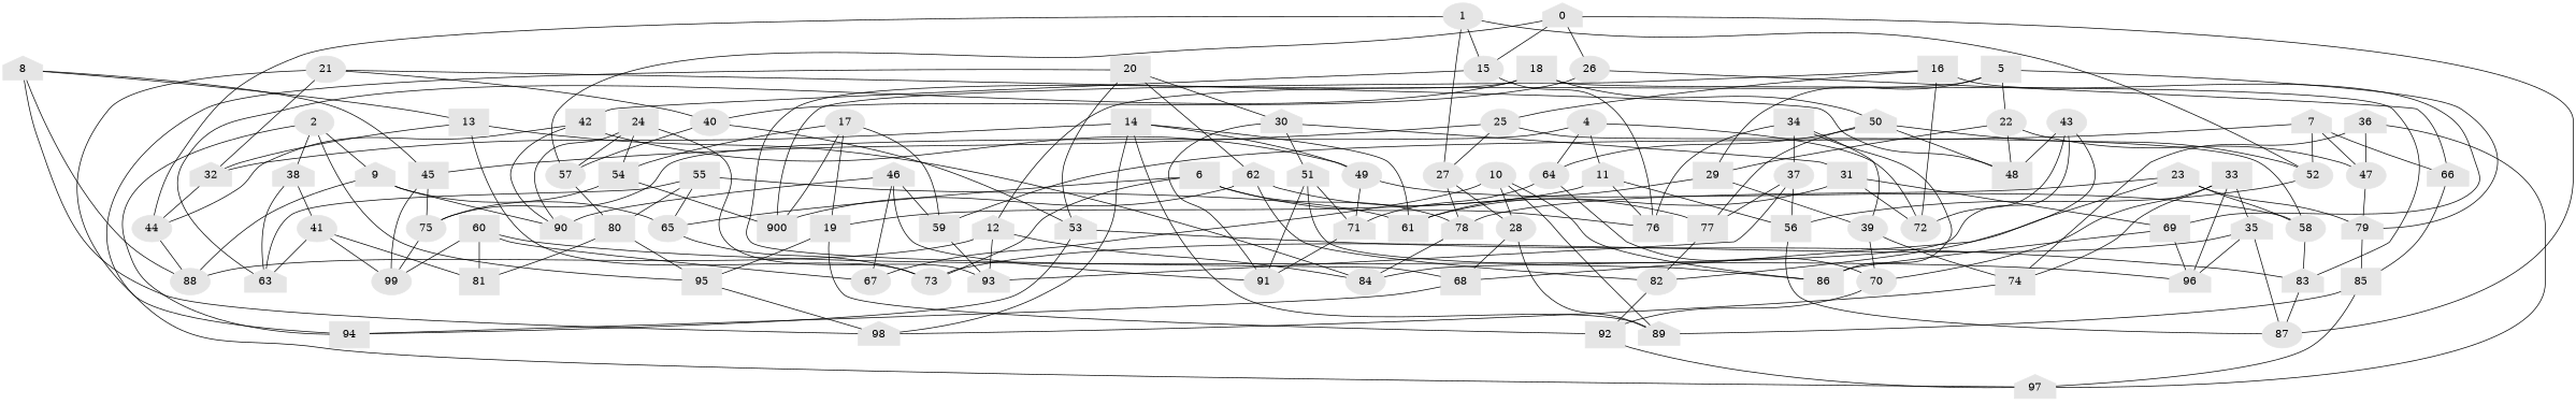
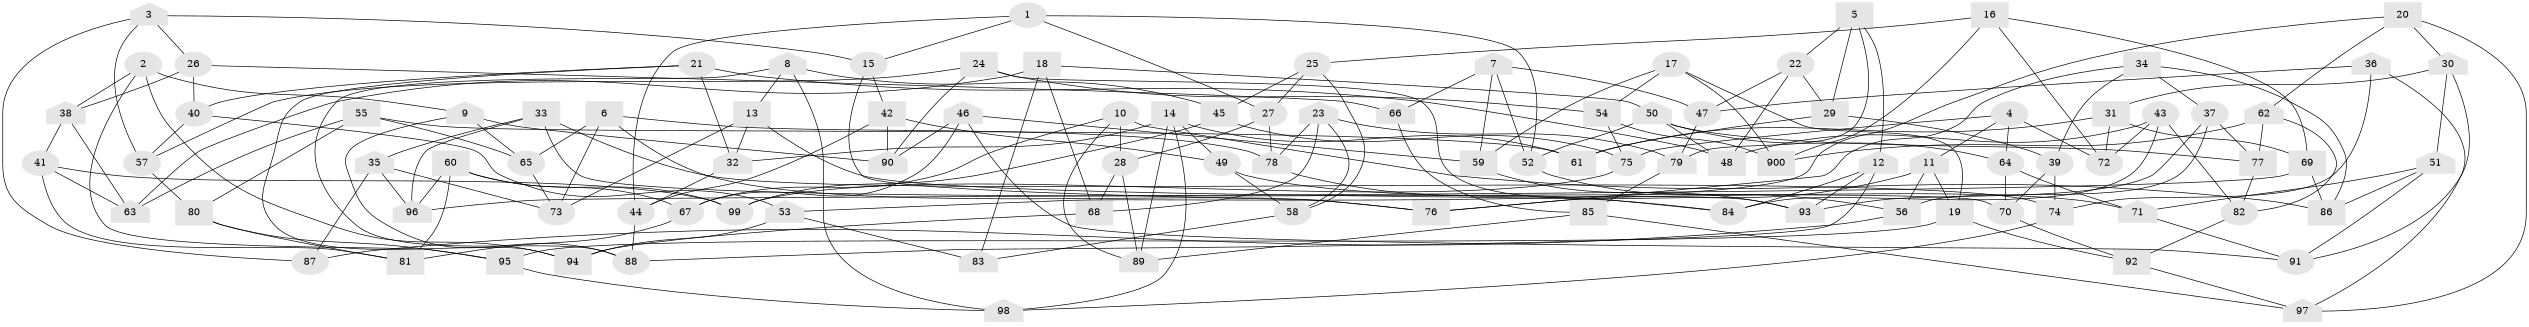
  graph {
    node [color=gray90 shape=ellipse style=filled]
    1
    15
    27
    44
    52
    76 [shape=box]
    42 [shape=box]
    78 [shape=house]
    28
    88
    56 [shape=box]
    9 [shape=house]
    2
    38 [shape=house]
    94 [shape=box]
    95 [shape=box]
    65
    90 [shape=house]
    63 [shape=house]
    41
    98 [shape=house]
-   3 [shape=house label=0]
+   3 [shape=house]
    26
    57
    87
    66 [shape=house]
    40
    80 [shape=box]
    11 [shape=house]
    4
    64
    72
    75
    19 [shape=box]
    70
    71 [shape=house]
    99
    5 [shape=box]
    12 [shape=house]
    22
    29 [shape=box]
    79 [shape=house]
    84
    93 [shape=house]
    47
    48 [shape=box]
    61 [shape=box]
    39
    85 [shape=box]
    6 [shape=box]
    73
    7 [shape=house]
    59 [shape=box]
    8 [shape=house]
    13 [shape=box]
    45 [shape=box]
    32 [shape=house]
    10
    67
    86 [shape=box]
    89 [shape=house]
    68 [shape=box]
    81 [shape=box]
    92 [shape=box]
    14 [shape=box]
    49
    58
    16 [shape=box]
    25
    69 [shape=box]
    n71 [label=900 shape=box]
    96 [shape=house]
    17
    54 [shape=box]
    18 [shape=box]
    50 [shape=house]
    83 [shape=house]
    77 [shape=box]
    97 [shape=house]
    20 [shape=box]
    30 [shape=house]
    53 [shape=house]
    62 [shape=house]
    31 [shape=box]
    51 [shape=house]
    91
    82
    21
    23 [shape=house]
    24 [shape=box]
    74 [shape=box]
    33 [shape=box]
    35 [shape=house]
    34 [shape=box]
    37
    36 [shape=house]
    43
    46 [shape=house]
    55 [shape=box]
    60 [shape=box]
    1 -- 15
    1 -- 27
    1 -- 44
    1 -- 52
    15 -- 76
    15 -- 42
    27 -- 78
    27 -- 28
    44 -- 88
    52 -- 56
    42 -- 44
    42 -- 90
    42 -- 49
    78 -- 84
    28 -- 89
    28 -- 68
    56 -- 87
    9 -- 88
    9 -- 65
    9 -- 90
    2 -- 9
    2 -- 38
    2 -- 94
    2 -- 95
    38 -- 63
    38 -- 41
    95 -- 98
    65 -- 73
    41 -- 63
    41 -- 99
    41 -- 81
    3 -- 15
    3 -- 26
    3 -- 57
    3 -- 87
+   26 -- 38
    26 -- 66
    26 -- 40
    57 -- 80
    66 -- 85
    40 -- 57
    40 -- 53
    80 -- 95
    80 -- 81
    11 -- 76
    11 -- 56
    11 -- 19
    4 -- 11
    4 -- 64
    4 -- 72
    4 -- 75
    64 -- 70
    64 -- 71
    75 -- 99
    19 -- 95
    19 -- 92
    70 -- 92
    71 -- 91
    5 -- 12
    5 -- 22
    5 -- 29
    5 -- 79
    12 -- 88
    12 -- 84
    12 -- 93
    22 -- 29
    22 -- 47
    22 -- 48
    29 -- 61
    29 -- 39
    79 -- 85
    47 -- 79
    39 -- 70
    39 -- 74
    85 -- 89
    85 -- 97
    6 -- 76
    6 -- 78
    6 -- 65
    6 -- 73
    7 -- 52
    7 -- 66
    7 -- 47
    7 -- 59
    59 -- 93
    8 -- 88
    8 -- 98
    8 -- 13
    8 -- 45
    13 -- 84
    13 -- 73
    13 -- 32
    45 -- 75
    45 -- 99
    32 -- 44
    10 -- 28
    10 -- 67
    10 -- 86
    10 -- 89
+   67 -- 81
    68 -- 94
    92 -- 97
    14 -- 98
    14 -- 61
    14 -- 32
    14 -- 89
    14 -- 49
    49 -- 71
    49 -- 58
    58 -- 83
    16 -- 72
    16 -- 25
    16 -- 69
    16 -- n71
    25 -- 27
    25 -- 45
    25 -- 58
    69 -- 86
    69 -- 96
    17 -- 19
    17 -- 59
    17 -- n71
    17 -- 54
    54 -- 75
    54 -- n71
    18 -- 63
    18 -- 68
    18 -- 50
    18 -- 83
    50 -- 52
    50 -- 64
    50 -- 48
    50 -- 77
-   83 -- 87
    77 -- 82
    20 -- 97
    20 -- 30
    20 -- 53
    20 -- 62
    30 -- 31
    30 -- 51
    30 -- 91
    53 -- 94
    53 -- 83
    62 -- n71
    62 -- 77
    62 -- 82
    31 -- 72
    31 -- 61
    31 -- 69
    51 -- 71
    51 -- 86
    51 -- 91
    82 -- 92
    21 -- 94
    21 -- 40
    21 -- 48
    21 -- 32
    23 -- 78
    23 -- 79
    23 -- 68
    23 -- 58
    24 -- 90
    24 -- 57
    24 -- 93
    24 -- 54
    74 -- 98
    33 -- 70
    33 -- 96
    33 -- 74
    33 -- 35
    35 -- 87
    35 -- 73
    35 -- 96
    34 -- 76
    34 -- 39
    34 -- 86
    34 -- 37
    37 -- 56
    37 -- 93
    37 -- 77
    36 -- 47
    36 -- 97
    36 -- 74
    43 -- 72
    43 -- 84
    43 -- 48
    43 -- 82
    46 -- 90
    46 -- 59
    46 -- 67
    46 -- 91
    55 -- 65
    55 -- 63
    55 -- 80
    55 -- 61
    60 -- 99
    60 -- 67
    60 -- 81
    60 -- 96
  }
